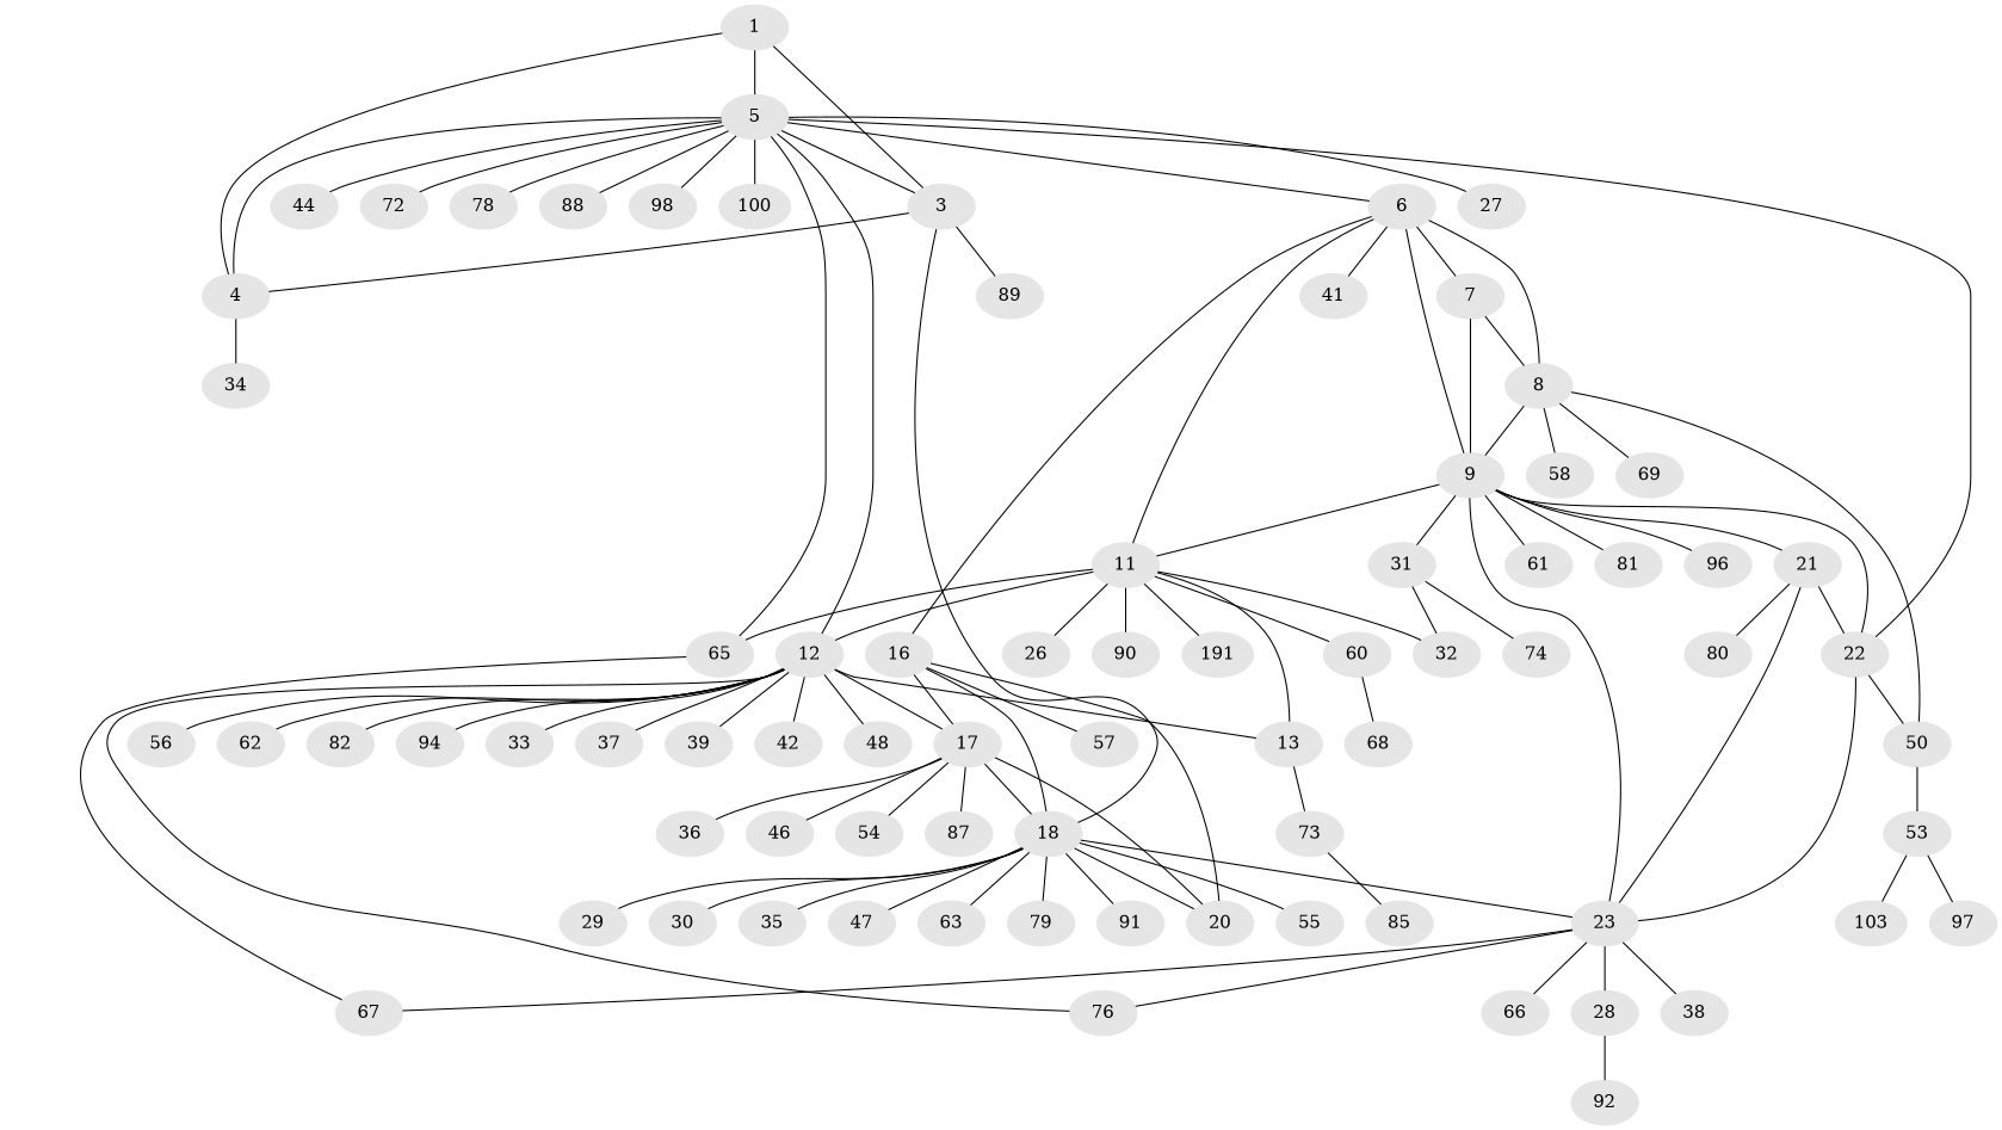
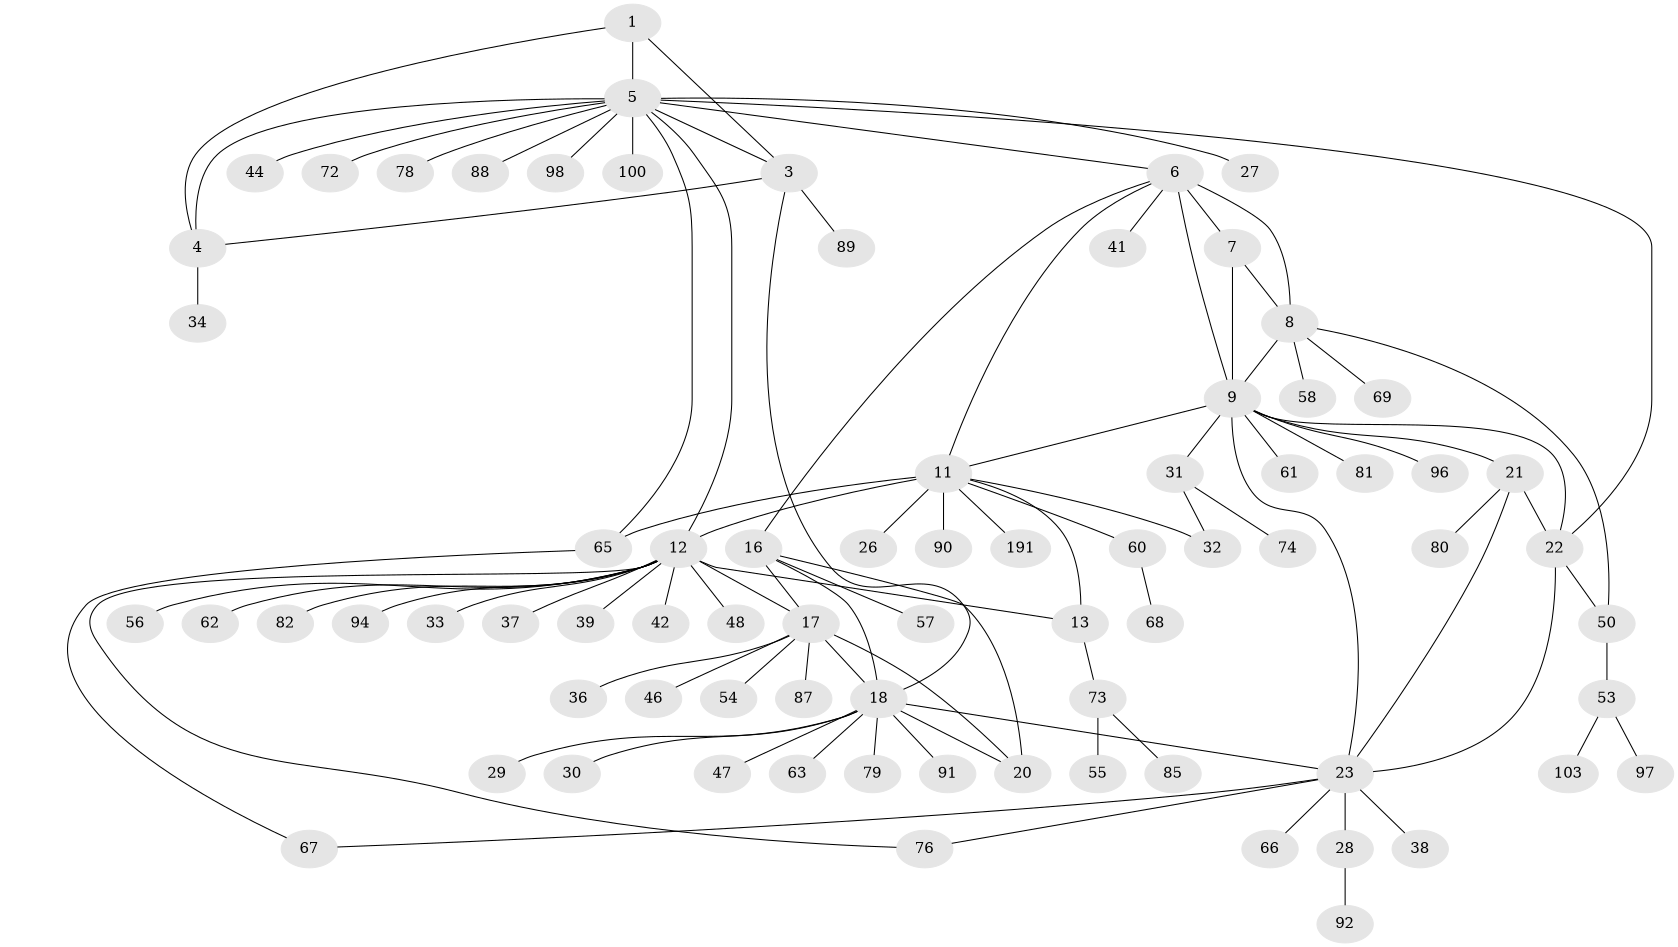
  graph {
    node [color=gray90 style=filled]
    1 [super="+51"]
    n2 [label=5 super="+5"]
    3 [super="+45"]
    4 [super="+95"]
    6 [super="+10"]
    12 [super="+14"]
    22 [super="+64"]
    27
    44
    65 [super="+71"]
    72
    78
    88
    98
    100
    18 [super="+19"]
    89
    34
    7
    8 [super="+93"]
    9 [super="+24"]
    11 [super="+15"]
    16 [super="+49"]
    41
    13 [super="+52"]
    17 [super="+77"]
    33
    37
    39
    42
    48
    56
    62
    76 [super="+84"]
    82
    94 [super="+99"]
    50 [super="+59"]
    23 [super="+25"]
    67
    20
    29
    30
-   35
    47
    55
    63
    79
    91
    58
    69
    21 [super="+83"]
    31
    61
    81
    96
    26
    32 [super="+43"]
    60 [super="+75"]
    90
    n60 [label=191]
    57
    53 [super="+102"]
    80
    28 [super="+40"]
    38
    66 [super="+86"]
    74
    73
    68 [super="+70"]
    36
    46
    54
    87
    85
    92
    97
    103
    1 -- n2 [weight=2]
    1 -- 3
    1 -- 4
    n2 -- 3 [weight=2]
    n2 -- 4 [weight=2]
    n2 -- 6
    n2 -- 12
    n2 -- 22
    n2 -- 27
    n2 -- 44
    n2 -- 65
    n2 -- 72
    n2 -- 78
    n2 -- 88
    n2 -- 98
    n2 -- 100
    3 -- 4
    3 -- 18
    3 -- 89
    4 -- 34
    6 -- 7 [weight=2]
    6 -- 8 [weight=2]
    6 -- 9 [weight=2]
    6 -- 11
    6 -- 16
    6 -- 41
    12 -- 13 [weight=2]
    12 -- 17
    12 -- 33
    12 -- 37
    12 -- 39
    12 -- 42
    12 -- 48
    12 -- 56
    12 -- 62
    12 -- 76
    12 -- 82
    12 -- 94
    22 -- 50
    22 -- 23 [weight=2]
    65 -- 67
    18 -- 23
    18 -- 20 [weight=2]
    18 -- 29
    18 -- 30
-   18 -- 35
    18 -- 47
-   18 -- 55
+   73 -- 55
    18 -- 63
    18 -- 79
    18 -- 91
    7 -- 8
    7 -- 9
    8 -- 9
    8 -- 50
    8 -- 58
    8 -- 69
    9 -- 22
    9 -- 11
    9 -- 23 [weight=2]
    9 -- 21
    9 -- 31
    9 -- 61
    9 -- 81
    9 -- 96
    11 -- 12 [weight=4]
    11 -- 65 [weight=2]
    11 -- 13 [weight=2]
    11 -- 26
    11 -- 32
    11 -- 60
    11 -- 90
    11 -- n60
    16 -- 18 [weight=2]
    16 -- 17
    16 -- 20
    16 -- 57
    13 -- 73
    17 -- 18 [weight=2]
    17 -- 20
    17 -- 36
    17 -- 46
    17 -- 54
    17 -- 87
    50 -- 53
    23 -- 76
    23 -- 67
    23 -- 28
    23 -- 38
    23 -- 66
    21 -- 22
    21 -- 23 [weight=2]
    21 -- 80
    31 -- 32
    31 -- 74
    60 -- 68
    53 -- 97
    53 -- 103
    28 -- 92
    73 -- 85
  }
